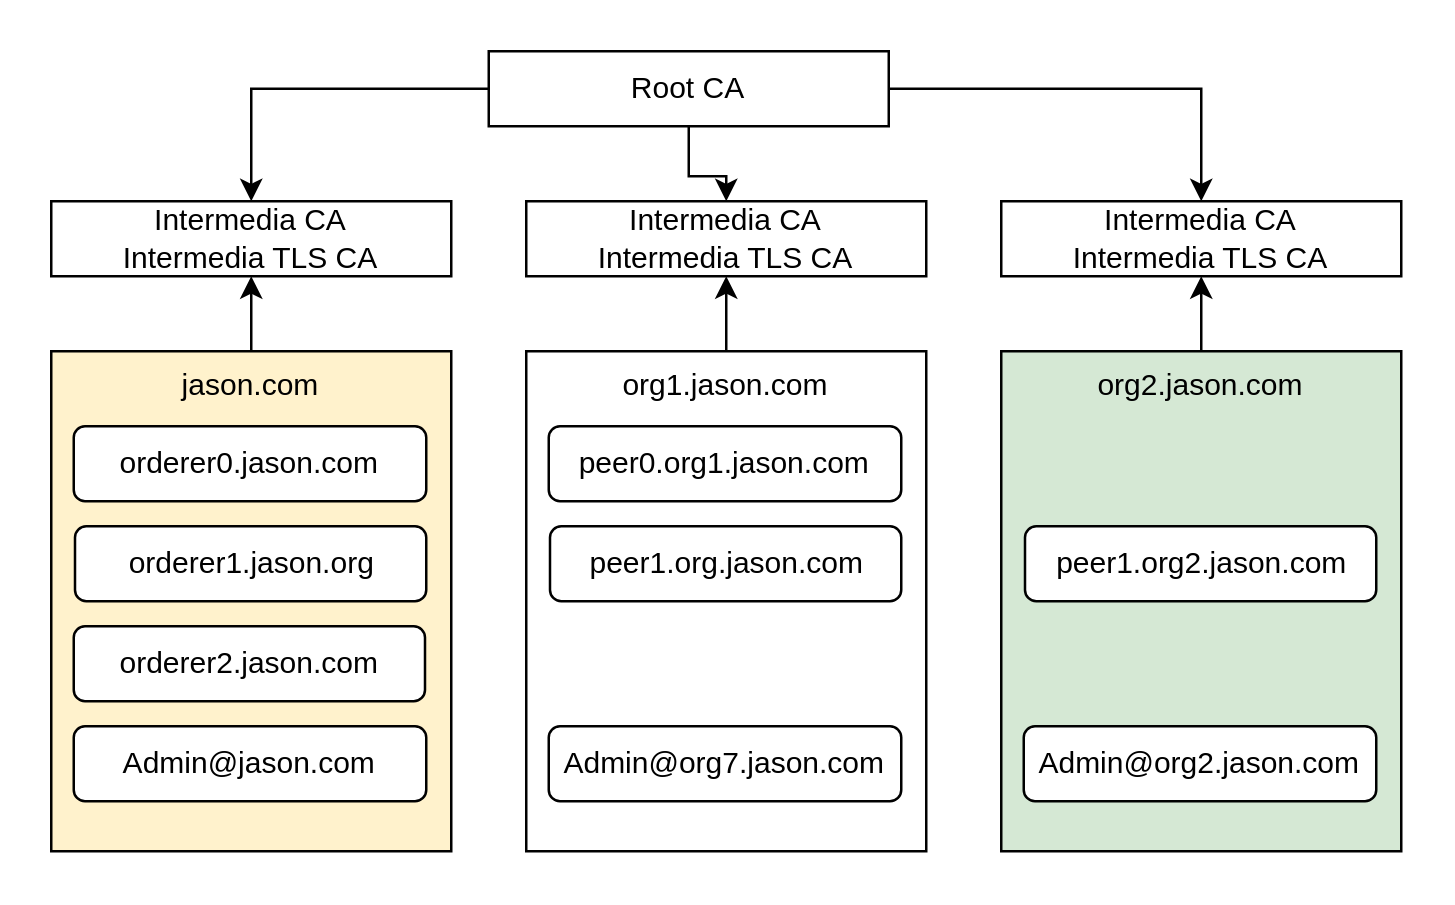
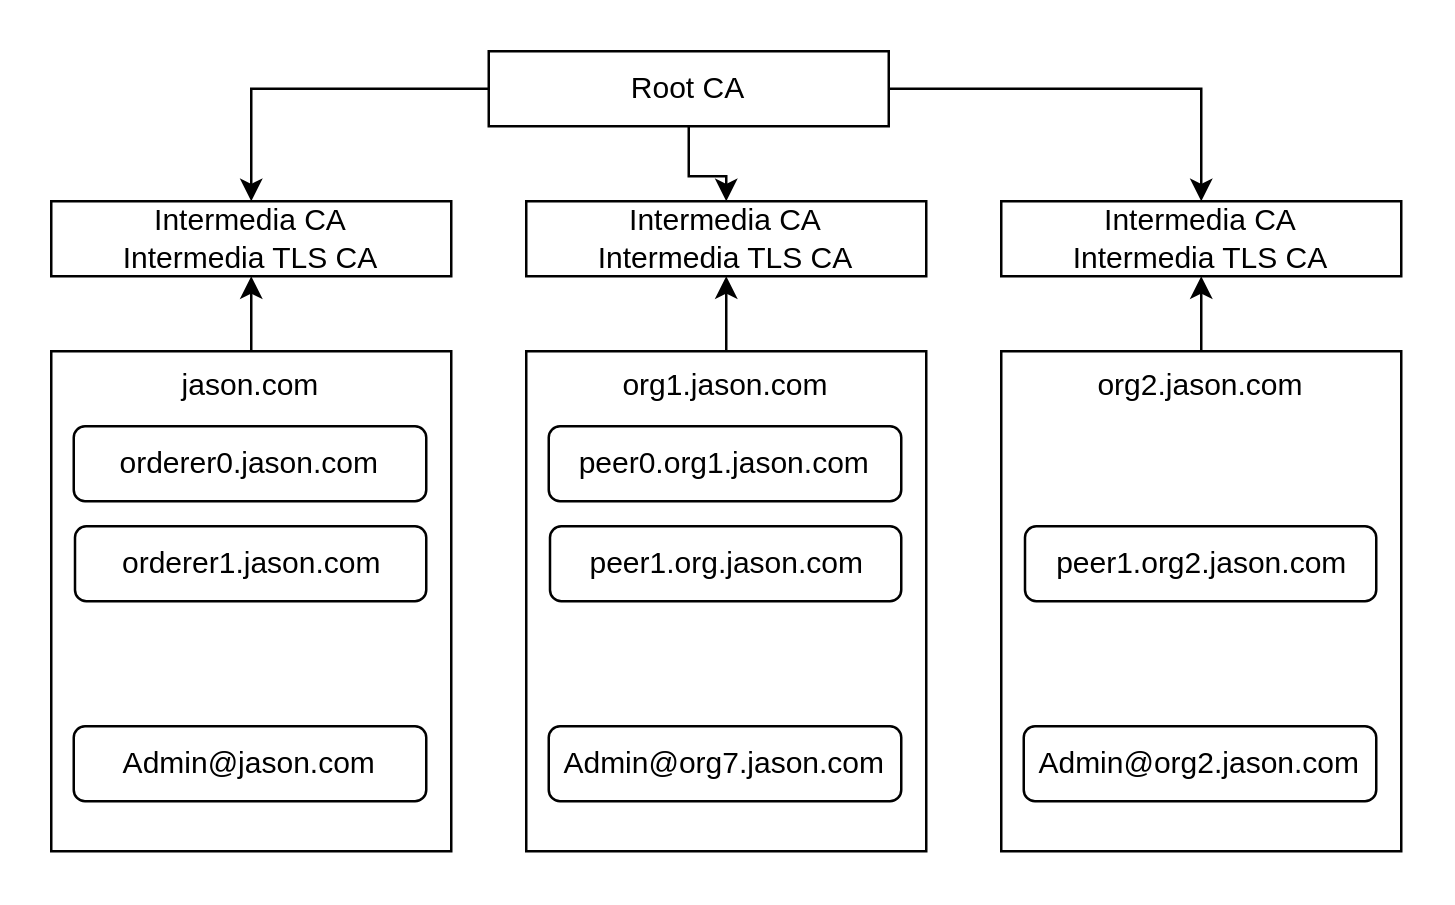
  <mxCell id="0" />
  <mxCell id="1" parent="0" />
  <mxCell id="2" style="edgeStyle=orthogonalEdgeStyle;rounded=0;orthogonalLoop=1;jettySize=auto;html=1;entryX=0.5;entryY=0;entryDx=0;entryDy=0;" parent="1" source="5" target="7" edge="1"><mxGeometry relative="1" as="geometry" /></mxCell>
  <mxCell id="3" style="edgeStyle=orthogonalEdgeStyle;rounded=0;orthogonalLoop=1;jettySize=auto;html=1;entryX=0.5;entryY=0;entryDx=0;entryDy=0;" parent="1" source="5" target="8" edge="1"><mxGeometry relative="1" as="geometry" /></mxCell>
  <mxCell id="4" style="edgeStyle=orthogonalEdgeStyle;rounded=0;orthogonalLoop=1;jettySize=auto;html=1;entryX=0.5;entryY=0;entryDx=0;entryDy=0;" parent="1" source="5" target="6" edge="1"><mxGeometry relative="1" as="geometry" /></mxCell>
  <mxCell id="5" value="Root CA" style="rounded=0;whiteSpace=wrap;html=1;" parent="1" vertex="1"><mxGeometry x="195" y="20" width="160" height="30" as="geometry" /></mxCell>
  <mxCell id="6" value="Intermedia CA&lt;br&gt;Intermedia TLS CA" style="rounded=0;whiteSpace=wrap;html=1;" parent="1" vertex="1"><mxGeometry x="20" y="80" width="160" height="30" as="geometry" /></mxCell>
  <mxCell id="7" value="Intermedia CA&lt;br&gt;Intermedia TLS CA" style="rounded=0;whiteSpace=wrap;html=1;" parent="1" vertex="1"><mxGeometry x="210" y="80" width="160" height="30" as="geometry" /></mxCell>
  <mxCell id="8" value="Intermedia CA&lt;br&gt;Intermedia TLS CA" style="rounded=0;whiteSpace=wrap;html=1;" parent="1" vertex="1"><mxGeometry x="400" y="80" width="160" height="30" as="geometry" /></mxCell>
  <mxCell id="9" style="edgeStyle=orthogonalEdgeStyle;rounded=0;orthogonalLoop=1;jettySize=auto;html=1;entryX=0.5;entryY=1;entryDx=0;entryDy=0;" parent="1" source="10" target="7" edge="1"><mxGeometry relative="1" as="geometry" /></mxCell>
  <mxCell id="10" value="org1.jason.com" style="rounded=0;whiteSpace=wrap;html=1;verticalAlign=top;" parent="1" vertex="1"><mxGeometry x="210" y="140" width="160" height="200" as="geometry" /></mxCell>
  <mxCell id="11" value="peer0.org1.jason.com" style="rounded=1;whiteSpace=wrap;html=1;" parent="1" vertex="1"><mxGeometry x="219" y="170" width="141" height="30" as="geometry" /></mxCell>
  <mxCell id="12" value="peer1.org.jason.com" style="rounded=1;whiteSpace=wrap;html=1;" parent="1" vertex="1"><mxGeometry x="219.5" y="210" width="140.5" height="30" as="geometry" /></mxCell>
  <mxCell id="13" value="Admin@org7.jason.com" style="rounded=1;whiteSpace=wrap;html=1;" parent="1" vertex="1"><mxGeometry x="219" y="290" width="141" height="30" as="geometry" /></mxCell>
  <mxCell id="14" style="edgeStyle=orthogonalEdgeStyle;rounded=0;orthogonalLoop=1;jettySize=auto;html=1;entryX=0.5;entryY=1;entryDx=0;entryDy=0;" parent="1" source="15" target="8" edge="1"><mxGeometry relative="1" as="geometry" /></mxCell>
- <mxCell id="15" value="org2.jason.com" style="rounded=0;whiteSpace=wrap;html=1;verticalAlign=top;fillColor=#d5e8d4;" parent="1" vertex="1"><mxGeometry x="400" y="140" width="160" height="200" as="geometry" /></mxCell>
+ <mxCell id="15" value="org2.jason.com" style="rounded=0;whiteSpace=wrap;html=1;verticalAlign=top;" parent="1" vertex="1"><mxGeometry x="400" y="140" width="160" height="200" as="geometry" /></mxCell>
  <mxCell id="16" value="peer1.org2.jason.com" style="rounded=1;whiteSpace=wrap;html=1;" parent="1" vertex="1"><mxGeometry x="409.5" y="210" width="140.5" height="30" as="geometry" /></mxCell>
  <mxCell id="17" value="Admin@org2.jason.com" style="rounded=1;whiteSpace=wrap;html=1;" parent="1" vertex="1"><mxGeometry x="409" y="290" width="141" height="30" as="geometry" /></mxCell>
  <mxCell id="18" style="edgeStyle=orthogonalEdgeStyle;rounded=0;orthogonalLoop=1;jettySize=auto;html=1;entryX=0.5;entryY=1;entryDx=0;entryDy=0;" parent="1" source="19" target="6" edge="1"><mxGeometry relative="1" as="geometry" /></mxCell>
- <mxCell id="19" value="jason.com" style="rounded=0;whiteSpace=wrap;html=1;verticalAlign=top;fillColor=#fff2cc;" parent="1" vertex="1"><mxGeometry x="20" y="140" width="160" height="200" as="geometry" /></mxCell>
+ <mxCell id="19" value="jason.com" style="rounded=0;whiteSpace=wrap;html=1;verticalAlign=top;" parent="1" vertex="1"><mxGeometry x="20" y="140" width="160" height="200" as="geometry" /></mxCell>
  <mxCell id="20" value="orderer0.jason.com" style="rounded=1;whiteSpace=wrap;html=1;" parent="1" vertex="1"><mxGeometry x="29" y="170" width="141" height="30" as="geometry" /></mxCell>
- <mxCell id="21" value="orderer1.jason.org" style="rounded=1;whiteSpace=wrap;html=1;" parent="1" vertex="1"><mxGeometry x="29.5" y="210" width="140.5" height="30" as="geometry" /></mxCell>
+ <mxCell id="21" value="orderer1.jason.com" style="rounded=1;whiteSpace=wrap;html=1;" parent="1" vertex="1"><mxGeometry x="29.5" y="210" width="140.5" height="30" as="geometry" /></mxCell>
  <mxCell id="22" value="Admin@jason.com" style="rounded=1;whiteSpace=wrap;html=1;" parent="1" vertex="1"><mxGeometry x="29" y="290" width="141" height="30" as="geometry" /></mxCell>
- <mxCell id="23" value="orderer2.jason.com" style="rounded=1;whiteSpace=wrap;html=1;" parent="1" vertex="1"><mxGeometry x="29" y="250" width="140.5" height="30" as="geometry" /></mxCell>
